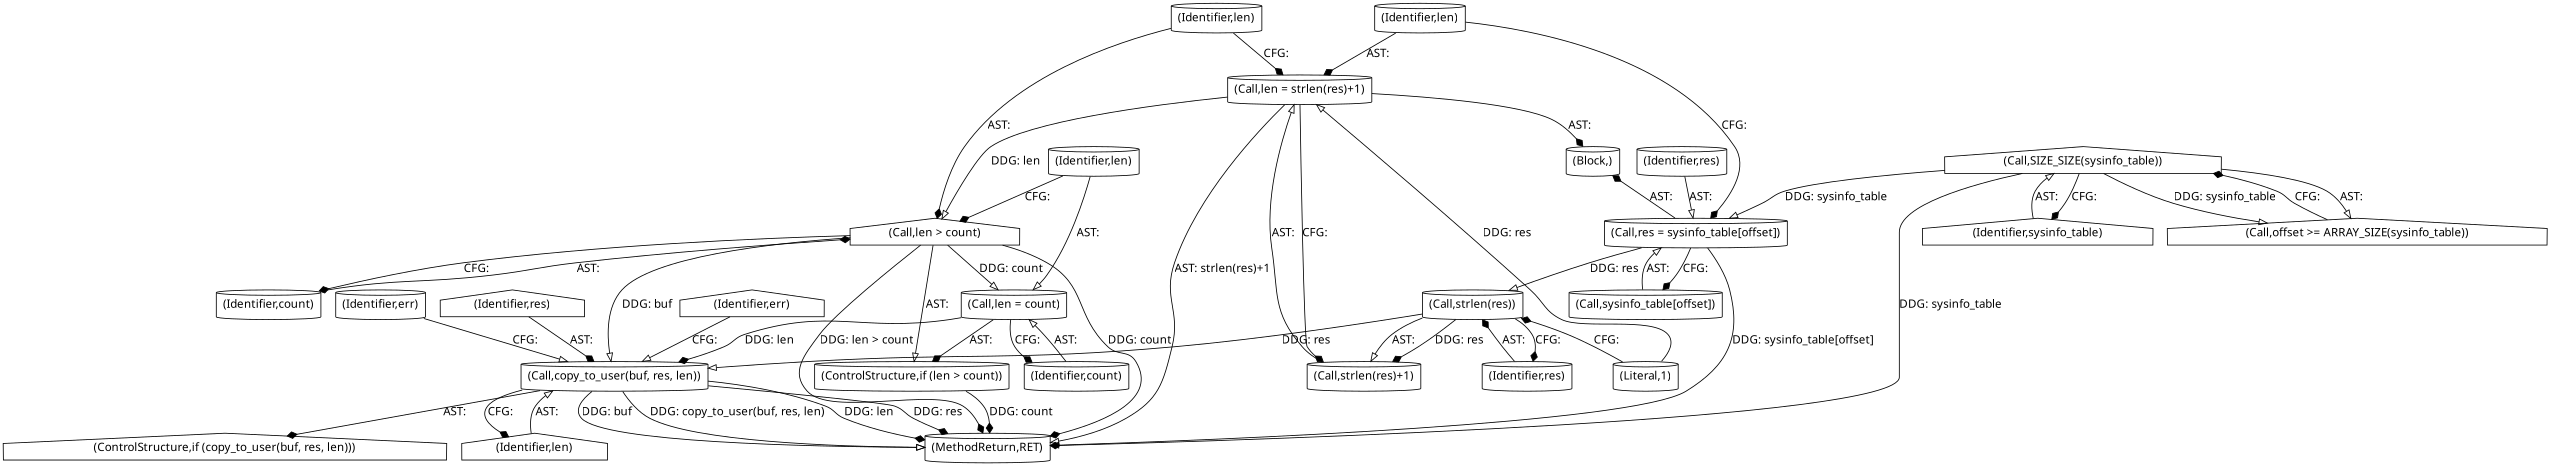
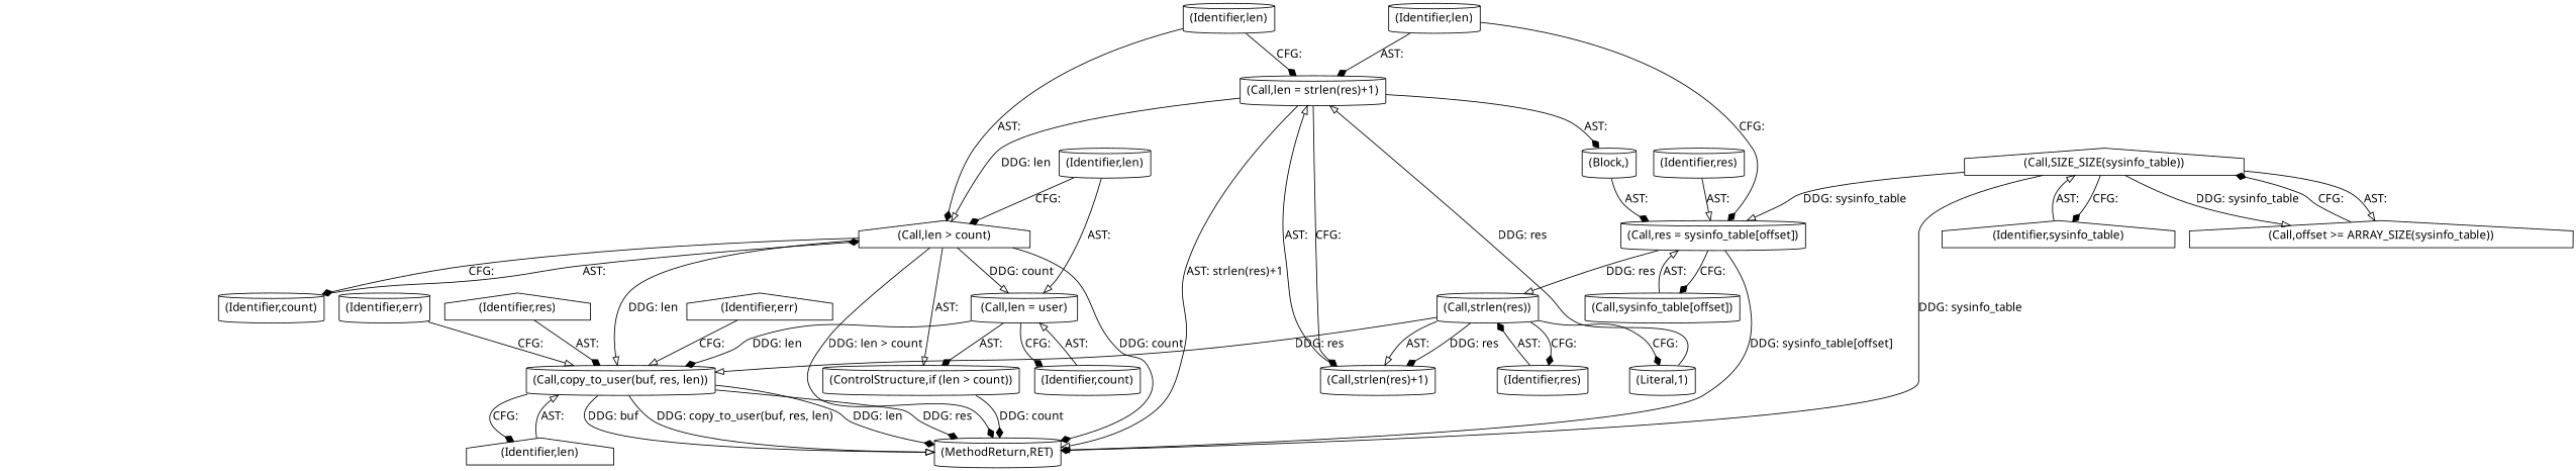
  digraph {
    fontname="Noto Sans"
    node [fontname="Noto Sans" shape=cylinder]
    edge [arrowhead=diamond fontname="Noto Sans"]
    n1 [label="(Call,len = strlen(res)+1)"]
    n2 [label="(Call,len > count)" shape=house]
    n3 [label="(Call,strlen(res)+1)"]
    n4 [label="(MethodReturn,RET)"]
    n5 [label="(Block,)"]
    n6 [label="(Call,copy_to_user(buf, res, len))"]
-   n7 [label="(Call,len = count)"]
+   n7 [label="(Call,len = user)"]
    n8 [label="(Identifier,count)"]
    n9 [label="(ControlStructure,if (len > count))"]
    n10 [label="(Call,strlen(res))"]
    n11 [label="(Identifier,res)"]
-   n12 [label="(ControlStructure,if (copy_to_user(buf, res, len)))" shape=house]
    n13 [label="(Identifier,len)" shape=house]
    n14 [label="(Call,res = sysinfo_table[offset])"]
    n15 [label="(Call,sysinfo_table[offset])"]
    n16 [label="(Call,SIZE_SIZE(sysinfo_table))" shape=house]
    n17 [label="(Call,offset >= ARRAY_SIZE(sysinfo_table))" shape=house]
    n18 [label="(Identifier,sysinfo_table)" shape=house]
    n19 [label="(Identifier,count)"]
    n20 [label="(Identifier,len)"]
    n21 [label="(Identifier,err)"]
    n22 [label="(Literal,1)"]
    n23 [label="(Identifier,res)"]
    n24 [label="(Identifier,res)" shape=house]
    n25 [label="(Identifier,err)" shape=house]
    n26 [label="(Identifier,len)"]
    n27 [label="(Identifier,len)"]
    n1 -> n2 [arrowhead=onormal label="DDG: len"]
    n1 -> n3 [label="CFG: "]
    n1 -> n4 [arrowhead=onormal label="AST: strlen(res)+1"]
    n1 -> n5 [label="AST: "]
    n2 -> n4 [label="DDG: len > count"]
    n2 -> n4 [label="DDG: count"]
-   n2 -> n6 [arrowhead=onormal label="DDG: buf"]
+   n2 -> n6 [arrowhead=onormal label="DDG: len"]
    n2 -> n7 [arrowhead=onormal label="DDG: count"]
    n2 -> n8 [label="CFG: "]
    n2 -> n9 [arrowhead=onormal label="AST: "]
    n3 -> n1 [arrowhead=onormal label="AST: "]
    n6 -> n4 [arrowhead=onormal label="DDG: copy_to_user(buf, res, len)"]
    n6 -> n4 [label="DDG: len"]
    n6 -> n4 [label="DDG: res"]
    n6 -> n4 [arrowhead=onormal label="DDG: buf"]
-   n6 -> n12 [label="AST: "]
    n6 -> n13 [label="CFG: "]
    n7 -> n6 [label="DDG: len"]
    n7 -> n9 [label="AST: "]
    n7 -> n19 [label="CFG: "]
    n8 -> n2 [label="AST: "]
    n9 -> n4 [label="DDG: count"]
    n10 -> n3 [arrowhead=onormal label="AST: "]
    n10 -> n3 [label="DDG: res"]
    n10 -> n6 [arrowhead=onormal label="DDG: res"]
    n10 -> n11 [label="CFG: "]
    n11 -> n10 [label="AST: "]
    n13 -> n6 [arrowhead=onormal label="AST: "]
    n14 -> n4 [arrowhead=onormal label="DDG: sysinfo_table[offset]"]
-   n14 -> n5 [label="AST: "]
+   n5 -> n14 [label="AST: "]
    n14 -> n10 [arrowhead=onormal label="DDG: res"]
    n14 -> n15 [label="CFG: "]
    n15 -> n14 [arrowhead=onormal label="AST: "]
    n16 -> n4 [label="DDG: sysinfo_table"]
    n16 -> n14 [arrowhead=onormal label="DDG: sysinfo_table"]
    n16 -> n17 [arrowhead=onormal label="AST: "]
    n16 -> n17 [arrowhead=onormal label="DDG: sysinfo_table"]
    n16 -> n18 [label="CFG: "]
    n17 -> n16 [label="CFG: "]
    n18 -> n16 [arrowhead=onormal label="AST: "]
    n19 -> n7 [arrowhead=onormal label="AST: "]
    n20 -> n2 [label="CFG: "]
    n20 -> n7 [arrowhead=onormal label="AST: "]
    n21 -> n6 [arrowhead=onormal label="CFG: "]
    n22 -> n1 [arrowhead=onormal label="DDG: res"]
-   n22 -> n10 [label="CFG: "]
+   n10 -> n22 [label="CFG: "]
    n23 -> n14 [arrowhead=onormal label="AST: "]
    n24 -> n6 [label="AST: "]
    n25 -> n6 [arrowhead=onormal label="CFG: "]
    n26 -> n1 [label="AST: "]
    n26 -> n14 [label="CFG: "]
    n27 -> n1 [label="CFG: "]
    n27 -> n2 [label="AST: "]
  }
